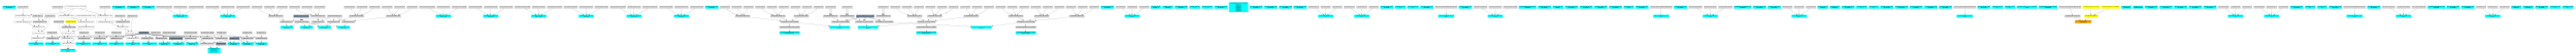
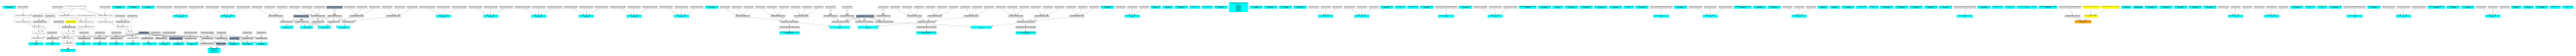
  digraph {
    fontname="Comic Neue"
    node [color=lightgray fontname="Comic Neue" shape=box style=filled]
    edge [fontname="Comic Neue" headlabel=0]
    n1 [color=cyan label="VFXValue`1 Boolean (True)\n_vfx_enabled_a"]
    n2 [color=cyan label="VFXExpressionCombine Float2\nCount_a"]
    n3 [label="VFXExpressionMax Float" color="" style=""]
    n4 [label="VFXExpressionAdd Float" color="" style=""]
    n5 [label="VFXValue`1 Float (15)"]
    n6 [label="VFXExpressionSubtract Float"]
    n7 [label="VFXExpressionMul Float" color="" style=""]
    n8 [label="VFXExpressionFixedRandom Float" color="" style=""]
    n9 [label="VFXExpressionBitwiseXor Uint32" color="" style=""]
    n10 [label="VFXValue`1 Uint32 (0)"]
    n11 [label="VFXBuiltInExpression Texture32 (SystemSeed)" color="" style=""]
    n12 [label="VFXExpressionBitwiseXor Uint32" color="" style=""]
    n13 [label="VFXExpressionBitwiseXor Uint32" color="" style=""]
    n14 [label="VFXExpressionBitwiseXor Uint32" color="" style=""]
    n15 [label="VFXExpressionFixedRandom Float" color="" style=""]
    n16 [label="VFXValue`1 Float (25)"]
    n17 [color=lightslategray label="VFXValue`1 Float (0)"]
    n18 [label="VFXExpressionMax Float"]
    n19 [label="VFXExpressionMax Float"]
    n20 [label="VFXExpressionMax Float"]
    n21 [label="VFXExpressionMax Float" color="" style=""]
    n22 [label="VFXExpressionMax Float"]
    n23 [label="VFXExpressionMax Float" color="" style=""]
    n24 [label="VFXExpressionMax Float"]
    n25 [label="VFXExpressionMax Float"]
    n26 [label="VFXExpressionSubtract Float"]
    n27 [label="VFXExpressionMax Float"]
    n28 [label="VFXExpressionMax Float"]
    n29 [label="VFXExpressionMax Float"]
    n30 [label="VFXExpressionMax Float"]
    n31 [label="VFXExpressionMax Float"]
    n32 [color=cyan label="VFXExpressionCombine Float2\nDelay_a"]
    n33 [color=cyan label="VFXExpressionCombine Float2\nCount_a"]
    n34 [color=cyan label="VFXExpressionCombine Float2\nDelay_a"]
    n35 [color=cyan label="VFXExpressionCombine Float2\nCount_a"]
    n36 [color=cyan label="VFXExpressionCombine Float2\nDelay_a"]
    n37 [color=cyan label="VFXExpressionCombine Float2\nCount_a"]
    n38 [color=cyan label="VFXExpressionCombine Float2\nDelay_a"]
    n39 [color=cyan label="VFXExpressionMin Float\narcSphere_arc_a"]
    n40 [color=cyan label="VFXExpressionPow Float\nvolumeFactor_a\nvolumeFactor_a\nvolumeFactor_a"]
    n41 [color=cyan label="VFXExpressionMin Float\nDirectionBlend_b"]
    n42 [color=cyan label="VFXExpressionMin Float\narcSphere_arc_a"]
    n43 [color=cyan label="VFXExpressionMin Float\nDirectionBlend_b"]
    n44 [color=cyan label="VFXExpressionMin Float\narcSphere_arc_a"]
    n45 [color=cyan label="VFXExpressionMin Float\nDirectionBlend_b"]
    n46 [label="VFXValue`1 Float (0)"]
    n47 [color=cyan label="VFXValue`1 Boolean (True)\n_vfx_enabled_a"]
    n48 [label="VFXValue`1 Float (1)"]
    n49 [label="VFXValue`1 Float (0)"]
    n50 [color=cyan label="VFXValue`1 Boolean (True)\n_vfx_enabled_a"]
    n51 [label="VFXExpressionAdd Float" color="" style=""]
    n52 [label="VFXValue`1 Float (15)"]
    n53 [label="VFXExpressionSubtract Float"]
    n54 [label="VFXExpressionMul Float" color="" style=""]
    n55 [label="VFXExpressionFixedRandom Float" color="" style=""]
    n56 [label="VFXReadEventAttributeExpression Uint32" color="" style=""]
    n57 [label="VFXValue`1 Uint32 (0)"]
    n58 [fillcolor=yellow label="VFXValue`1 Float (30)"]
    n59 [label="VFXValue`1 Float (0)"]
    n60 [color=cyan label="VFXValue`1 Boolean (True)\n_vfx_enabled_a"]
    n61 [label="VFXExpressionAdd Float" color="" style=""]
    n62 [label="VFXValue`1 Float (10)"]
    n63 [label="VFXExpressionSubtract Float"]
    n64 [label="VFXExpressionMul Float" color="" style=""]
    n65 [label="VFXValue`1 Uint32 (0)"]
    n66 [label="VFXValue`1 Float (22)"]
    n67 [label="VFXValue`1 Float (0)"]
    n68 [color=cyan label="VFXExpressionCombine Float3\nbounds_center"]
    n69 [label="VFXValue`1 Float (-0.008661509)"]
    n70 [label="VFXValue`1 Float (1.401422)"]
    n71 [label="VFXValue`1 Float (-0.01848245)"]
    n72 [color=cyan label="VFXExpressionCombine Float3\nbounds_size"]
    n73 [label="VFXValue`1 Float (3.004998)"]
    n74 [label="VFXValue`1 Float (3.960069)"]
    n75 [label="VFXValue`1 Float (3.060745)"]
    n76 [color=cyan label="VFXExpressionMin Float3\nboundsPadding"]
    n77 [label="VFXExpressionMax Float3"]
    n78 [label="VFXExpressionCombine Float3"]
    n79 [label="VFXValue`1 Float (0.5)"]
    n80 [label="VFXValue`1 Float (0.5)"]
    n81 [label="VFXValue`1 Float (0.5)"]
    n82 [label="VFXExpressionCombine Float3"]
    n83 [label="VFXExpressionMax Float3"]
    n84 [label="VFXExpressionMax Float3"]
    n85 [label="VFXExpressionMax Float3"]
    n86 [color=cyan label="VFXExpressionMin Float3\nboundsPadding"]
    n87 [color=cyan label="VFXExpressionMin Float3\nboundsPadding"]
    n88 [color=cyan label="VFXExpressionMin Float3\nboundsPadding"]
+   n89 [color=lightslategray label="VFXValue`1 Float (-1.701412E+38)"]
    n90 [label="VFXExpressionCombine Float3"]
    n91 [color=lightslategray label="VFXValue`1 Float (1.701412E+38)"]
    n92 [color=cyan label="VFXExpressionCombine Float3\nbounds_center"]
    n93 [label="VFXValue`1 Float (-0.008661509)"]
    n94 [label="VFXValue`1 Float (1.401422)"]
    n95 [label="VFXValue`1 Float (-0.01848245)"]
    n96 [color=cyan label="VFXExpressionCombine Float3\nbounds_size"]
    n97 [label="VFXValue`1 Float (3.004998)"]
    n98 [label="VFXValue`1 Float (3.960069)"]
    n99 [label="VFXValue`1 Float (3.060745)"]
    n100 [label="VFXExpressionCombine Float3"]
    n101 [label="VFXValue`1 Float (0.5)"]
    n102 [label="VFXValue`1 Float (0.5)"]
    n103 [label="VFXValue`1 Float (0.5)"]
    n104 [color=cyan label="VFXExpressionCombine Float3\nbounds_center"]
    n105 [label="VFXValue`1 Float (-0.008661509)"]
    n106 [label="VFXValue`1 Float (1.401422)"]
    n107 [label="VFXValue`1 Float (-0.01848245)"]
    n108 [color=cyan label="VFXExpressionCombine Float3\nbounds_size"]
    n109 [label="VFXValue`1 Float (3.004998)"]
    n110 [label="VFXValue`1 Float (3.960069)"]
    n111 [label="VFXValue`1 Float (3.060745)"]
    n112 [label="VFXExpressionCombine Float3"]
    n113 [label="VFXValue`1 Float (0.5)"]
    n114 [label="VFXValue`1 Float (0.5)"]
    n115 [label="VFXValue`1 Float (0.5)"]
    n116 [color=cyan label="VFXExpressionCombine Float3\nbounds_center"]
    n117 [label="VFXValue`1 Float (-0.008661509)"]
    n118 [label="VFXValue`1 Float (1.401422)"]
    n119 [label="VFXValue`1 Float (-0.01848245)"]
    n120 [color=cyan label="VFXExpressionCombine Float3\nbounds_size"]
    n121 [label="VFXValue`1 Float (3.004998)"]
    n122 [label="VFXValue`1 Float (3.960069)"]
    n123 [label="VFXValue`1 Float (3.060745)"]
    n124 [label="VFXExpressionCombine Float3"]
    n125 [label="VFXValue`1 Float (0.5)"]
    n126 [label="VFXValue`1 Float (0.5)"]
    n127 [label="VFXValue`1 Float (0.5)"]
    n128 [color=cyan label="VFXValue`1 Boolean (True)\n_vfx_enabled_a"]
    n129 [label="VFXValue`1 Float (6.283185)"]
    n130 [color=lightslategray label="VFXValue`1 Float (6.283185)"]
    n131 [color=cyan label="VFXExpressionTransformMatrix Matrix4x4\ntransform_a"]
    n132 [label="VFXExpressionTRSToMatrix Matrix4x4"]
    n133 [label="VFXExpressionInverseTRSMatrix Matrix4x4"]
    n134 [color=cyan label="VFXExpressionTransposeMatrix Matrix4x4\ninverseTranspose_a"]
    n135 [label="VFXExpressionCombine Float3"]
    n136 [label="VFXValue`1 Float (0)"]
    n137 [label="VFXValue`1 Float (0)"]
    n138 [label="VFXValue`1 Float (0)"]
    n139 [label="VFXExpressionCombine Float3"]
    n140 [label="VFXValue`1 Float (0)"]
    n141 [label="VFXValue`1 Float (0)"]
    n142 [label="VFXValue`1 Float (0)"]
    n143 [label="VFXExpressionCombine Float3"]
    n144 [label="VFXValue`1 Float (1)"]
    n145 [label="VFXValue`1 Float (1)"]
    n146 [label="VFXValue`1 Float (1)"]
    n147 [label="VFXExpressionTRSToMatrix Matrix4x4"]
    n148 [color=lightslategray label="VFXValue`1 Float3 ((0.00, 0.00, 0.00))"]
    n149 [label="VFXExpressionTRSToMatrix Matrix4x4"]
    n150 [label="VFXExpressionTRSToMatrix Matrix4x4"]
    n151 [color=cyan label="VFXExpressionTransformMatrix Matrix4x4\ntransform_a"]
    n152 [color=cyan label="VFXExpressionTransformMatrix Matrix4x4\ntransform_a"]
    n153 [label="VFXExpressionCombine Float3"]
    n154 [label="VFXValue`1 Float (0.1)"]
    n155 [color=lightslategray label="VFXValue`1 Float (1)"]
    n156 [color=lightslategray label="VFXValue`1 Float (3)"]
    n157 [color=cyan label="VFXValue`1 Boolean (True)\n_vfx_enabled_b"]
    n158 [color=cyan label="VFXExpressionCombine Float3\ncenter_b"]
    n159 [label="VFXValue`1 Float (0)"]
    n160 [label="VFXValue`1 Float (0)"]
    n161 [label="VFXValue`1 Float (0)"]
    n162 [color=cyan label="VFXValue`1 Float (3)\nMinSpeed_b"]
    n163 [color=cyan label="VFXValue`1 Float (15)\nMaxSpeed_b"]
    n164 [label="VFXValue`1 Float (1)"]
    n165 [color=cyan label="VFXValue`1 Boolean (True)\n_vfx_enabled_c"]
    n166 [color=cyan label="VFXValue`1 Float (0.4)\nA_c"]
    n167 [color=cyan label="VFXValue`1 Float (0.8)\nB_c"]
    n168 [color=cyan label="VFXValue`1 Boolean (True)\n_vfx_enabled_a"]
    n169 [color=cyan label="VFXBuiltInExpression Float (DeltaTime)\ndeltaTime_a\ndeltaTime_b\ndeltaTime_a\ndeltaTime_a\ndeltaTime_b\ndeltaTime_a\ndeltaTime_b"]
    n170 [color=cyan label="VFXValue`1 Boolean (True)\n_vfx_enabled_b"]
    n171 [color=cyan label="VFXValue`1 Boolean (True)\n_vfx_enabled_c"]
    n172 [color=cyan label="VFXValue`1 Boolean (True)\n_vfx_enabled_a"]
    n173 [color=cyan label="VFXValue`1 Boolean (True)\n_vfx_enabled_b"]
    n174 [color=cyan label="VFXExpressionCombine Float3\nA_b"]
    n175 [label="VFXValue`1 Float (0.2)"]
    n176 [label="VFXValue`1 Float (1)"]
    n177 [label="VFXValue`1 Float (1)"]
    n178 [color=cyan label="VFXExpressionCombine Float3\nB_b"]
    n179 [label="VFXValue`1 Float (0.8)"]
    n180 [label="VFXValue`1 Float (1.6)"]
    n181 [label="VFXValue`1 Float (1)"]
    n182 [color=cyan label="VFXValue`1 Boolean (True)\n_vfx_enabled_c"]
    n183 [color=cyan label="VFXValue`1 Float (0.1)\nA_c"]
    n184 [color=cyan label="VFXValue`1 Float (1.06)\nB_c"]
    n185 [color=cyan label="VFXValue`1 Boolean (True)\n_vfx_enabled_d"]
    n186 [color=cyan label="VFXExpressionBakeCurve Float4\nSize_d"]
    n187 [label="VFXValue`1 Curve (UnityEngine.AnimationCurve)"]
    n188 [color=cyan label="VFXValue`1 Boolean (True)\n_vfx_enabled_e"]
    n189 [color=cyan label="VFXExpressionCombine Float3\nColor_e"]
    n190 [label="VFXValue`1 Float (4.548845)"]
    n191 [label="VFXValue`1 Float (1.08162)"]
    n192 [label="VFXValue`1 Float (0.2381594)"]
    n193 [color=cyan label="VFXTexture2DValue Texture2D (992)\nmainTexture"]
    n194 [color=cyan label="VFXValue`1 Boolean (True)\n_vfx_enabled_a"]
    n195 [color=cyan label="VFXValue`1 Float (0.1)\nLifetime_a"]
    n196 [color=cyan label="VFXValue`1 Boolean (True)\n_vfx_enabled_a"]
    n197 [color=cyan label="VFXValue`1 Boolean (True)\n_vfx_enabled_b"]
    n198 [color=cyan label="VFXValue`1 Boolean (True)\n_vfx_enabled_a"]
    n199 [color=cyan label="VFXValue`1 Boolean (True)\n_vfx_enabled_b"]
    n200 [color=cyan label="VFXValue`1 Float (8)\nUint_b"]
    n201 [color=cyan label="VFXValue`1 Boolean (True)\n_vfx_enabled_c"]
    n202 [color=cyan label="VFXExpressionBakeCurve Float4\nSize_c"]
    n203 [label="VFXValue`1 Curve (UnityEngine.AnimationCurve)"]
    n204 [color=cyan label="VFXValue`1 Boolean (True)\n_vfx_enabled_d"]
    n205 [color=cyan label="VFXExpressionCombine Float3\nColor_d"]
    n206 [label="VFXValue`1 Float (4.548845)"]
    n207 [label="VFXValue`1 Float (1.08162)"]
    n208 [label="VFXValue`1 Float (0.2381594)"]
    n209 [color=cyan label="VFXTexture2DValue Texture2D (992)\nmainTexture"]
    n210 [color=cyan label="VFXValue`1 Boolean (True)\n_vfx_enabled_a"]
    n211 [label="VFXValue`1 Float (6.283185)"]
    n212 [label="VFXExpressionTRSToMatrix Matrix4x4"]
    n213 [label="VFXExpressionInverseTRSMatrix Matrix4x4"]
    n214 [color=cyan label="VFXExpressionTransposeMatrix Matrix4x4\ninverseTranspose_a"]
    n215 [label="VFXExpressionCombine Float3"]
    n216 [label="VFXValue`1 Float (0)"]
    n217 [label="VFXValue`1 Float (0)"]
    n218 [label="VFXValue`1 Float (0)"]
    n219 [label="VFXExpressionCombine Float3"]
    n220 [label="VFXValue`1 Float (0)"]
    n221 [label="VFXValue`1 Float (0)"]
    n222 [label="VFXValue`1 Float (0)"]
    n223 [label="VFXExpressionCombine Float3"]
    n224 [label="VFXValue`1 Float (1)"]
    n225 [label="VFXValue`1 Float (1)"]
    n226 [label="VFXValue`1 Float (1)"]
    n227 [label="VFXExpressionCombine Float3"]
    n228 [label="VFXValue`1 Float (0.1)"]
    n229 [color=cyan label="VFXValue`1 Boolean (True)\n_vfx_enabled_b"]
    n230 [color=cyan label="VFXExpressionCombine Float3\ncenter_b"]
    n231 [label="VFXValue`1 Float (0)"]
    n232 [label="VFXValue`1 Float (0)"]
    n233 [label="VFXValue`1 Float (0)"]
    n234 [color=cyan label="VFXValue`1 Float (1.4)\nMinSpeed_b"]
    n235 [color=cyan label="VFXValue`1 Float (7)\nMaxSpeed_b"]
    n236 [label="VFXValue`1 Float (1)"]
    n237 [color=cyan label="VFXValue`1 Boolean (True)\n_vfx_enabled_c"]
    n238 [color=cyan label="VFXValue`1 Float (0.3)\nA_c"]
    n239 [color=cyan label="VFXValue`1 Float (1)\nB_c"]
    n240 [color=cyan label="VFXValue`1 Boolean (True)\n_vfx_enabled_a"]
    n241 [color=cyan label="VFXValue`1 Boolean (True)\n_vfx_enabled_b"]
    n242 [color=cyan label="VFXValue`1 Boolean (True)\n_vfx_enabled_c"]
    n243 [color=cyan label="VFXValue`1 Boolean (True)\n_vfx_enabled_a"]
    n244 [color=cyan label="VFXValue`1 Boolean (True)\n_vfx_enabled_b"]
    n245 [color=cyan label="VFXExpressionBakeCurve Float4\nSize_b"]
    n246 [label="VFXValue`1 Curve (UnityEngine.AnimationCurve)"]
    n247 [color=cyan label="VFXValue`1 Boolean (True)\n_vfx_enabled_c"]
    n248 [color=cyan label="VFXValue`1 Float (0.7)\nA_c"]
    n249 [color=cyan label="VFXValue`1 Float (10)\nB_c"]
    n250 [color=cyan label="VFXValue`1 Float4 ((67.79, 1.42, 0.00, 1.00))\n_Colour"]
    n251 [color=cyan label="VFXTexture2DValue Texture2D (29526)\n_mainTexture"]
    n252 [color=orange label="VFXExpressionSampleCurve Float\n_DissolvePower"]
    n253 [label="VFXExpressionBakeCurve Float4"]
    n254 [label="VFXValue`1 Curve (UnityEngine.AnimationCurve)"]
    n255 [color=yellow label="VFXExpressionDivide Float"]
    n256 [color=yellow label="VFXAttributeExpression Float (age)"]
    n257 [color=yellow label="VFXAttributeExpression Float (lifetime)"]
    n258 [color=cyan label="VFXValue`1 Float (6)\n_DissolveScale"]
    n259 [color=cyan label="VFXValue`1 Float (0)\n_VFXExpressionAdd"]
    n260 [color=cyan label="VFXValue`1 Boolean (True)\n_vfx_enabled_a"]
    n261 [color=cyan label="VFXValue`1 Boolean (True)\n_vfx_enabled_b"]
    n262 [color=cyan label="VFXValue`1 Boolean (True)\n_vfx_enabled_c"]
    n263 [color=cyan label="VFXValue`1 Boolean (True)\n_vfx_enabled_a"]
    n264 [color=cyan label="VFXValue`1 Boolean (True)\n_vfx_enabled_b"]
    n265 [color=cyan label="VFXExpressionCombine Float3\nA_b"]
    n266 [label="VFXValue`1 Float (0.2)"]
    n267 [label="VFXValue`1 Float (1)"]
    n268 [label="VFXValue`1 Float (1)"]
    n269 [color=cyan label="VFXExpressionCombine Float3\nB_b"]
    n270 [label="VFXValue`1 Float (0.8)"]
    n271 [label="VFXValue`1 Float (1.6)"]
    n272 [label="VFXValue`1 Float (1)"]
    n273 [color=cyan label="VFXValue`1 Boolean (True)\n_vfx_enabled_c"]
    n274 [color=cyan label="VFXValue`1 Float (0.1)\nA_c"]
    n275 [color=cyan label="VFXValue`1 Float (1)\nB_c"]
    n276 [color=cyan label="VFXValue`1 Boolean (True)\n_vfx_enabled_d"]
    n277 [color=cyan label="VFXExpressionBakeCurve Float4\nSize_d"]
    n278 [label="VFXValue`1 Curve (UnityEngine.AnimationCurve)"]
    n279 [color=cyan label="VFXValue`1 Boolean (True)\n_vfx_enabled_e"]
    n280 [color=cyan label="VFXExpressionCombine Float3\nColor_e"]
    n281 [label="VFXValue`1 Float (11.18176)"]
    n282 [label="VFXValue`1 Float (2.658787)"]
    n283 [label="VFXValue`1 Float (0.5854324)"]
    n284 [color=cyan label="VFXTexture2DValue Texture2D (992)\nmainTexture"]
    n285 [color=cyan label="VFXValue`1 Boolean (True)\n_vfx_enabled_a"]
    n286 [label="VFXValue`1 Float (6.283185)"]
    n287 [label="VFXExpressionTRSToMatrix Matrix4x4"]
    n288 [label="VFXExpressionInverseTRSMatrix Matrix4x4"]
    n289 [color=cyan label="VFXExpressionTransposeMatrix Matrix4x4\ninverseTranspose_a"]
    n290 [label="VFXExpressionCombine Float3"]
    n291 [label="VFXValue`1 Float (0)"]
    n292 [label="VFXValue`1 Float (0)"]
    n293 [label="VFXValue`1 Float (0)"]
    n294 [label="VFXExpressionCombine Float3"]
    n295 [label="VFXValue`1 Float (0)"]
    n296 [label="VFXValue`1 Float (0)"]
    n297 [label="VFXValue`1 Float (0)"]
    n298 [label="VFXExpressionCombine Float3"]
    n299 [label="VFXValue`1 Float (1)"]
    n300 [label="VFXValue`1 Float (1)"]
    n301 [label="VFXValue`1 Float (1)"]
    n302 [label="VFXExpressionCombine Float3"]
    n303 [label="VFXValue`1 Float (0.1)"]
    n304 [color=cyan label="VFXValue`1 Boolean (True)\n_vfx_enabled_b"]
    n305 [color=cyan label="VFXExpressionCombine Float3\ncenter_b"]
    n306 [label="VFXValue`1 Float (0)"]
    n307 [label="VFXValue`1 Float (0)"]
    n308 [label="VFXValue`1 Float (0)"]
    n309 [color=cyan label="VFXValue`1 Float (3)\nMinSpeed_b"]
    n310 [color=cyan label="VFXValue`1 Float (10)\nMaxSpeed_b"]
    n311 [label="VFXValue`1 Float (1)"]
    n312 [color=cyan label="VFXValue`1 Boolean (True)\n_vfx_enabled_c"]
    n313 [color=cyan label="VFXValue`1 Float (0.4)\nA_c"]
    n314 [color=cyan label="VFXValue`1 Float (0.8)\nB_c"]
    n3 -> n2
    n3 -> n2 [headlabel=1]
    n4 -> n3
    n5 -> n4
    n5 -> n6 [headlabel=1]
    n6 -> n7 [headlabel=1]
    n7 -> n4 [headlabel=1]
    n8 -> n7
    n9 -> n8 [headlabel=""]
    n10 -> n9
    n11 -> n9 [headlabel=1]
    n11 -> n12 [headlabel=1]
    n11 -> n13 [headlabel=1]
    n12 -> n14 [headlabel=1]
    n13 -> n15 [headlabel=""]
    n14 -> n55 [headlabel=""]
    n15 -> n64
    n16 -> n6
    n17 -> n3 [headlabel=1]
    n17 -> n18 [headlabel=1]
    n17 -> n19 [headlabel=1]
    n17 -> n20 [headlabel=1]
    n17 -> n21 [headlabel=1]
    n17 -> n22 [headlabel=1]
    n17 -> n23 [headlabel=1]
    n17 -> n24 [headlabel=1]
    n17 -> n25 [headlabel=1]
    n17 -> n26 [headlabel=1]
    n17 -> n27 [headlabel=1]
    n17 -> n28 [headlabel=1]
    n17 -> n29 [headlabel=1]
    n17 -> n30 [headlabel=1]
    n17 -> n31 [headlabel=1]
    n18 -> n32
    n18 -> n32 [headlabel=1]
    n19 -> n33
    n19 -> n33 [headlabel=1]
    n20 -> n34
    n20 -> n34 [headlabel=1]
    n21 -> n35
    n21 -> n35 [headlabel=1]
    n22 -> n36
    n22 -> n36 [headlabel=1]
    n23 -> n37
    n23 -> n37 [headlabel=1]
    n24 -> n38
    n24 -> n38 [headlabel=1]
    n25 -> n39
    n26 -> n40
    n27 -> n41
    n28 -> n42
    n29 -> n43
    n30 -> n44
    n31 -> n45
    n46 -> n18
    n48 -> n19
    n49 -> n20
    n51 -> n21
    n52 -> n51
    n52 -> n53 [headlabel=1]
    n53 -> n54 [headlabel=1]
    n54 -> n51 [headlabel=1]
    n55 -> n54
    n56 -> n14
    n57 -> n12
    n58 -> n53
    n59 -> n22
    n61 -> n23
    n62 -> n61
    n62 -> n63 [headlabel=1]
    n63 -> n64 [headlabel=1]
    n64 -> n61 [headlabel=1]
    n65 -> n13
    n66 -> n63
    n67 -> n24
    n69 -> n68
    n70 -> n68 [headlabel=1]
    n71 -> n68 [headlabel=2]
    n73 -> n72
    n74 -> n72 [headlabel=1]
    n75 -> n72 [headlabel=2]
    n77 -> n76
    n78 -> n77
    n79 -> n78
    n80 -> n78 [headlabel=1]
    n81 -> n78 [headlabel=2]
    n82 -> n77 [headlabel=1]
    n82 -> n83 [headlabel=1]
    n82 -> n84 [headlabel=1]
    n82 -> n85 [headlabel=1]
    n83 -> n86
    n84 -> n87
    n85 -> n88
+   n89 -> n82
+   n89 -> n82 [headlabel=1]
+   n89 -> n82 [headlabel=2]
    n90 -> n76 [headlabel=1]
    n90 -> n86 [headlabel=1]
    n90 -> n87 [headlabel=1]
    n90 -> n88 [headlabel=1]
    n91 -> n90
    n91 -> n90 [headlabel=1]
    n91 -> n90 [headlabel=2]
    n93 -> n92
    n94 -> n92 [headlabel=1]
    n95 -> n92 [headlabel=2]
    n97 -> n96
    n98 -> n96 [headlabel=1]
    n99 -> n96 [headlabel=2]
    n100 -> n83
    n101 -> n100
    n102 -> n100 [headlabel=1]
    n103 -> n100 [headlabel=2]
    n105 -> n104
    n106 -> n104 [headlabel=1]
    n107 -> n104 [headlabel=2]
    n109 -> n108
    n110 -> n108 [headlabel=1]
    n111 -> n108 [headlabel=2]
    n112 -> n84
    n113 -> n112
    n114 -> n112 [headlabel=1]
    n115 -> n112 [headlabel=2]
    n117 -> n116
    n118 -> n116 [headlabel=1]
    n119 -> n116 [headlabel=2]
    n121 -> n120
    n122 -> n120 [headlabel=1]
    n123 -> n120 [headlabel=2]
    n124 -> n85
    n125 -> n124
    n126 -> n124 [headlabel=1]
    n127 -> n124 [headlabel=2]
    n129 -> n25
    n130 -> n39 [headlabel=1]
    n130 -> n42 [headlabel=1]
    n130 -> n44 [headlabel=1]
    n132 -> n131
    n132 -> n133 [headlabel=""]
    n133 -> n134 [headlabel=""]
    n135 -> n132
    n136 -> n135
    n137 -> n135 [headlabel=1]
    n138 -> n135 [headlabel=2]
    n139 -> n132 [headlabel=1]
    n140 -> n139
    n141 -> n139 [headlabel=1]
    n142 -> n139 [headlabel=2]
    n143 -> n132 [headlabel=2]
    n144 -> n143
    n145 -> n143 [headlabel=1]
    n146 -> n143 [headlabel=2]
    n147 -> n131 [headlabel=1]
    n148 -> n147
    n148 -> n147 [headlabel=1]
    n148 -> n149
    n148 -> n149 [headlabel=1]
    n148 -> n150
    n148 -> n150 [headlabel=1]
    n149 -> n151 [headlabel=1]
    n150 -> n152 [headlabel=1]
    n153 -> n147 [headlabel=2]
    n154 -> n153
    n154 -> n153 [headlabel=1]
    n154 -> n153 [headlabel=2]
    n155 -> n26
    n155 -> n41 [headlabel=1]
    n155 -> n43 [headlabel=1]
    n155 -> n45 [headlabel=1]
    n156 -> n40 [headlabel=1]
    n159 -> n158
    n160 -> n158 [headlabel=1]
    n161 -> n158 [headlabel=2]
    n164 -> n27
    n175 -> n174
    n176 -> n174 [headlabel=1]
    n177 -> n174 [headlabel=2]
    n179 -> n178
    n180 -> n178 [headlabel=1]
    n181 -> n178 [headlabel=2]
    n187 -> n186 [headlabel=""]
    n190 -> n189
    n191 -> n189 [headlabel=1]
    n192 -> n189 [headlabel=2]
    n203 -> n202 [headlabel=""]
    n206 -> n205
    n207 -> n205 [headlabel=1]
    n208 -> n205 [headlabel=2]
    n211 -> n28
    n212 -> n151
    n212 -> n213 [headlabel=""]
    n213 -> n214 [headlabel=""]
    n215 -> n212
    n216 -> n215
    n217 -> n215 [headlabel=1]
    n218 -> n215 [headlabel=2]
    n219 -> n212 [headlabel=1]
    n220 -> n219
    n221 -> n219 [headlabel=1]
    n222 -> n219 [headlabel=2]
    n223 -> n212 [headlabel=2]
    n224 -> n223
    n225 -> n223 [headlabel=1]
    n226 -> n223 [headlabel=2]
    n227 -> n149 [headlabel=2]
    n228 -> n227
    n228 -> n227 [headlabel=1]
    n228 -> n227 [headlabel=2]
    n231 -> n230
    n232 -> n230 [headlabel=1]
    n233 -> n230 [headlabel=2]
    n236 -> n29
    n246 -> n245 [headlabel=""]
    n253 -> n252
    n254 -> n253 [headlabel=""]
    n255 -> n252 [headlabel=1]
    n256 -> n255
    n257 -> n255 [headlabel=1]
    n266 -> n265
    n267 -> n265 [headlabel=1]
    n268 -> n265 [headlabel=2]
    n270 -> n269
    n271 -> n269 [headlabel=1]
    n272 -> n269 [headlabel=2]
    n278 -> n277 [headlabel=""]
    n281 -> n280
    n282 -> n280 [headlabel=1]
    n283 -> n280 [headlabel=2]
    n286 -> n30
    n287 -> n152
    n287 -> n288 [headlabel=""]
    n288 -> n289 [headlabel=""]
    n290 -> n287
    n291 -> n290
    n292 -> n290 [headlabel=1]
    n293 -> n290 [headlabel=2]
    n294 -> n287 [headlabel=1]
    n295 -> n294
    n296 -> n294 [headlabel=1]
    n297 -> n294 [headlabel=2]
    n298 -> n287 [headlabel=2]
    n299 -> n298
    n300 -> n298 [headlabel=1]
    n301 -> n298 [headlabel=2]
    n302 -> n150 [headlabel=2]
    n303 -> n302
    n303 -> n302 [headlabel=1]
    n303 -> n302 [headlabel=2]
    n306 -> n305
    n307 -> n305 [headlabel=1]
    n308 -> n305 [headlabel=2]
    n311 -> n31
  }
